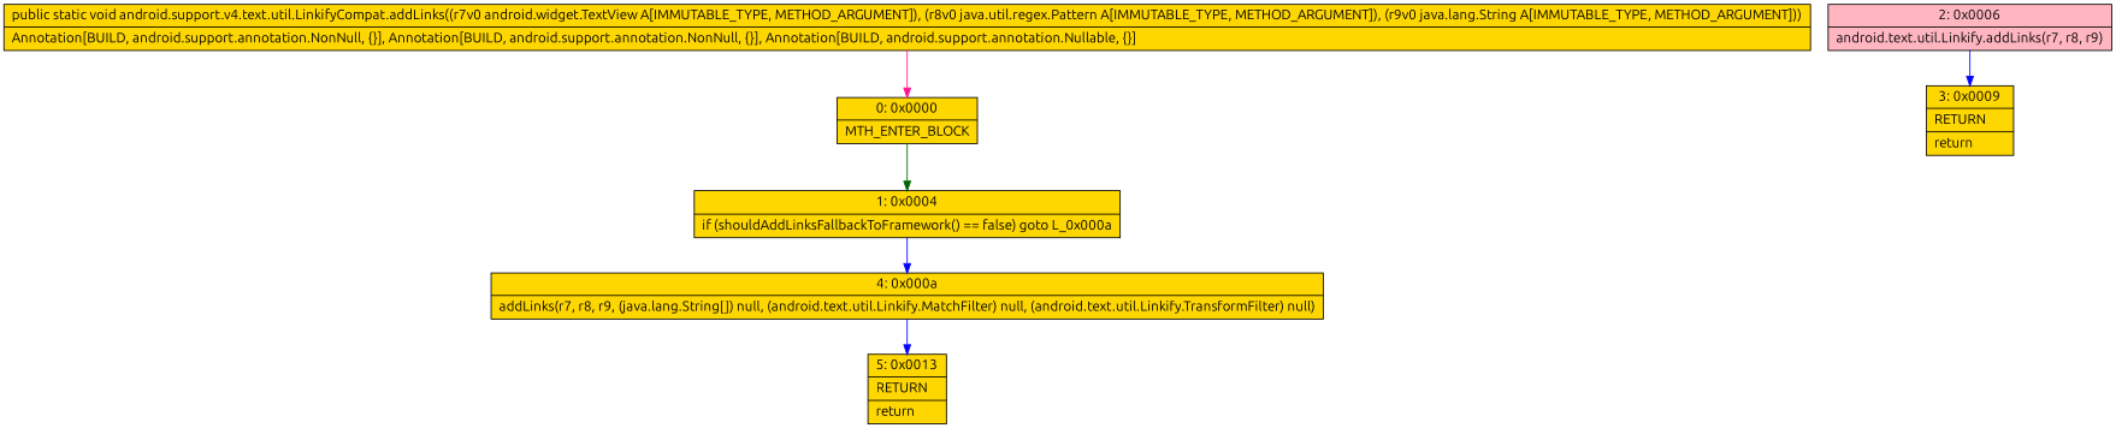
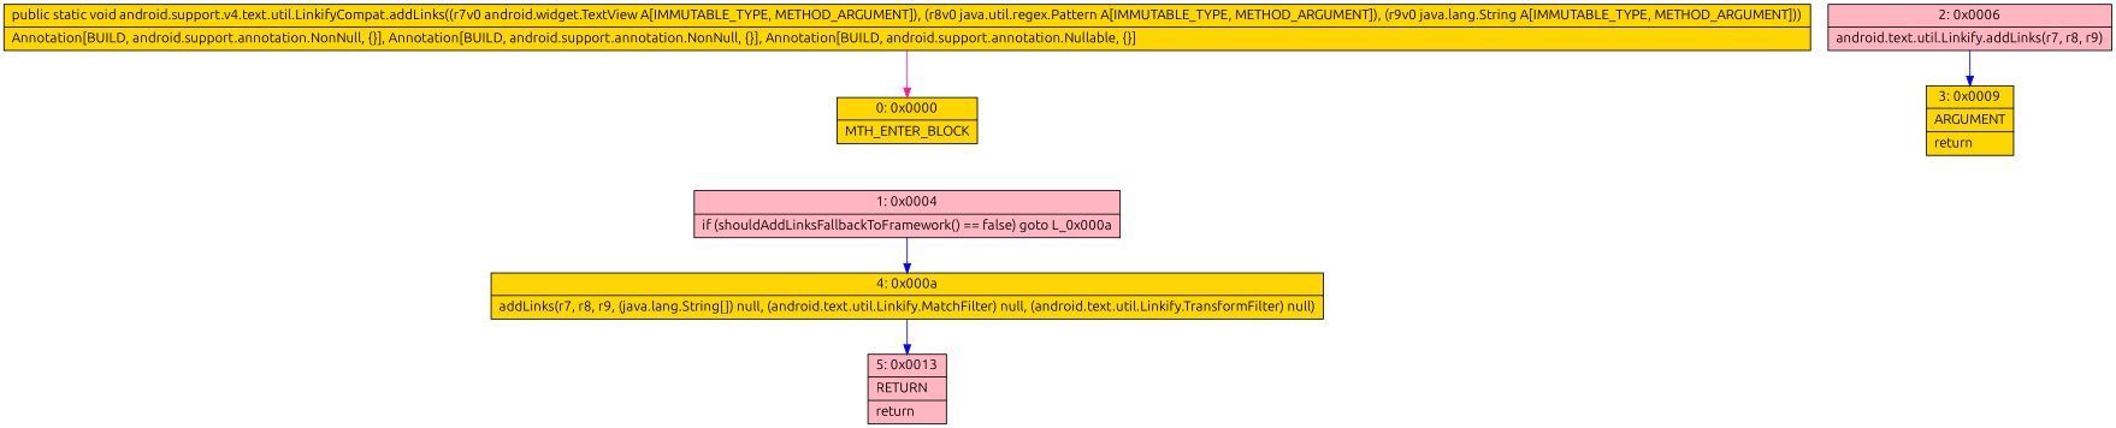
  digraph {
    fontname=Ubuntu
    node [fillcolor=gold fontname=Ubuntu shape=record style=filled]
    edge [color=blue fontname=Ubuntu]
    n1 [label="{0\:\ 0x0000|MTH_ENTER_BLOCK\l}"]
-   n2 [label="{1\:\ 0x0004|if (shouldAddLinksFallbackToFramework() == false) goto L_0x000a\l}"]
+   n2 [fillcolor=lightpink label="{1\:\ 0x0004|if (shouldAddLinksFallbackToFramework() == false) goto L_0x000a\l}"]
    n3 [label="{4\:\ 0x000a|addLinks(r7, r8, r9, (java.lang.String[]) null, (android.text.util.Linkify.MatchFilter) null, (android.text.util.Linkify.TransformFilter) null)\l}"]
    n4 [fillcolor=lightpink label="{2\:\ 0x0006|android.text.util.Linkify.addLinks(r7, r8, r9)\l}"]
-   n5 [label="{3\:\ 0x0009|RETURN\l|return\l}"]
-   n6 [label="{5\:\ 0x0013|RETURN\l|return\l}"]
+   n5 [label="{3\:\ 0x0009|ARGUMENT\l|return\l}"]
+   n6 [fillcolor=lightpink label="{5\:\ 0x0013|RETURN\l|return\l}"]
    n7 [label="{public static void android.support.v4.text.util.LinkifyCompat.addLinks((r7v0 android.widget.TextView A[IMMUTABLE_TYPE, METHOD_ARGUMENT]), (r8v0 java.util.regex.Pattern A[IMMUTABLE_TYPE, METHOD_ARGUMENT]), (r9v0 java.lang.String A[IMMUTABLE_TYPE, METHOD_ARGUMENT]))  | Annotation[BUILD, android.support.annotation.NonNull, \{\}], Annotation[BUILD, android.support.annotation.NonNull, \{\}], Annotation[BUILD, android.support.annotation.Nullable, \{\}]\l}"]
-   n1 -> n2 [color=darkgreen]
    n2 -> n3
    n3 -> n6
    n4 -> n5
    n7 -> n1 [color=deeppink]
  }
